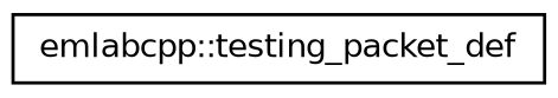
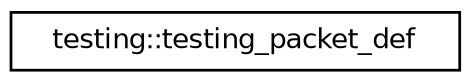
  digraph {
    rankdir=LR
-   n1 [color=black fillcolor=white fontname=Helvetica fontsize=10 height=0.2 label="emlabcpp::testing_packet_def" shape=record style=filled width=0.4]
+   n1 [color=black fillcolor=white fontname=Helvetica fontsize=10 height=0.2 label="testing::testing_packet_def" shape=record style=filled width=0.4]
  }
